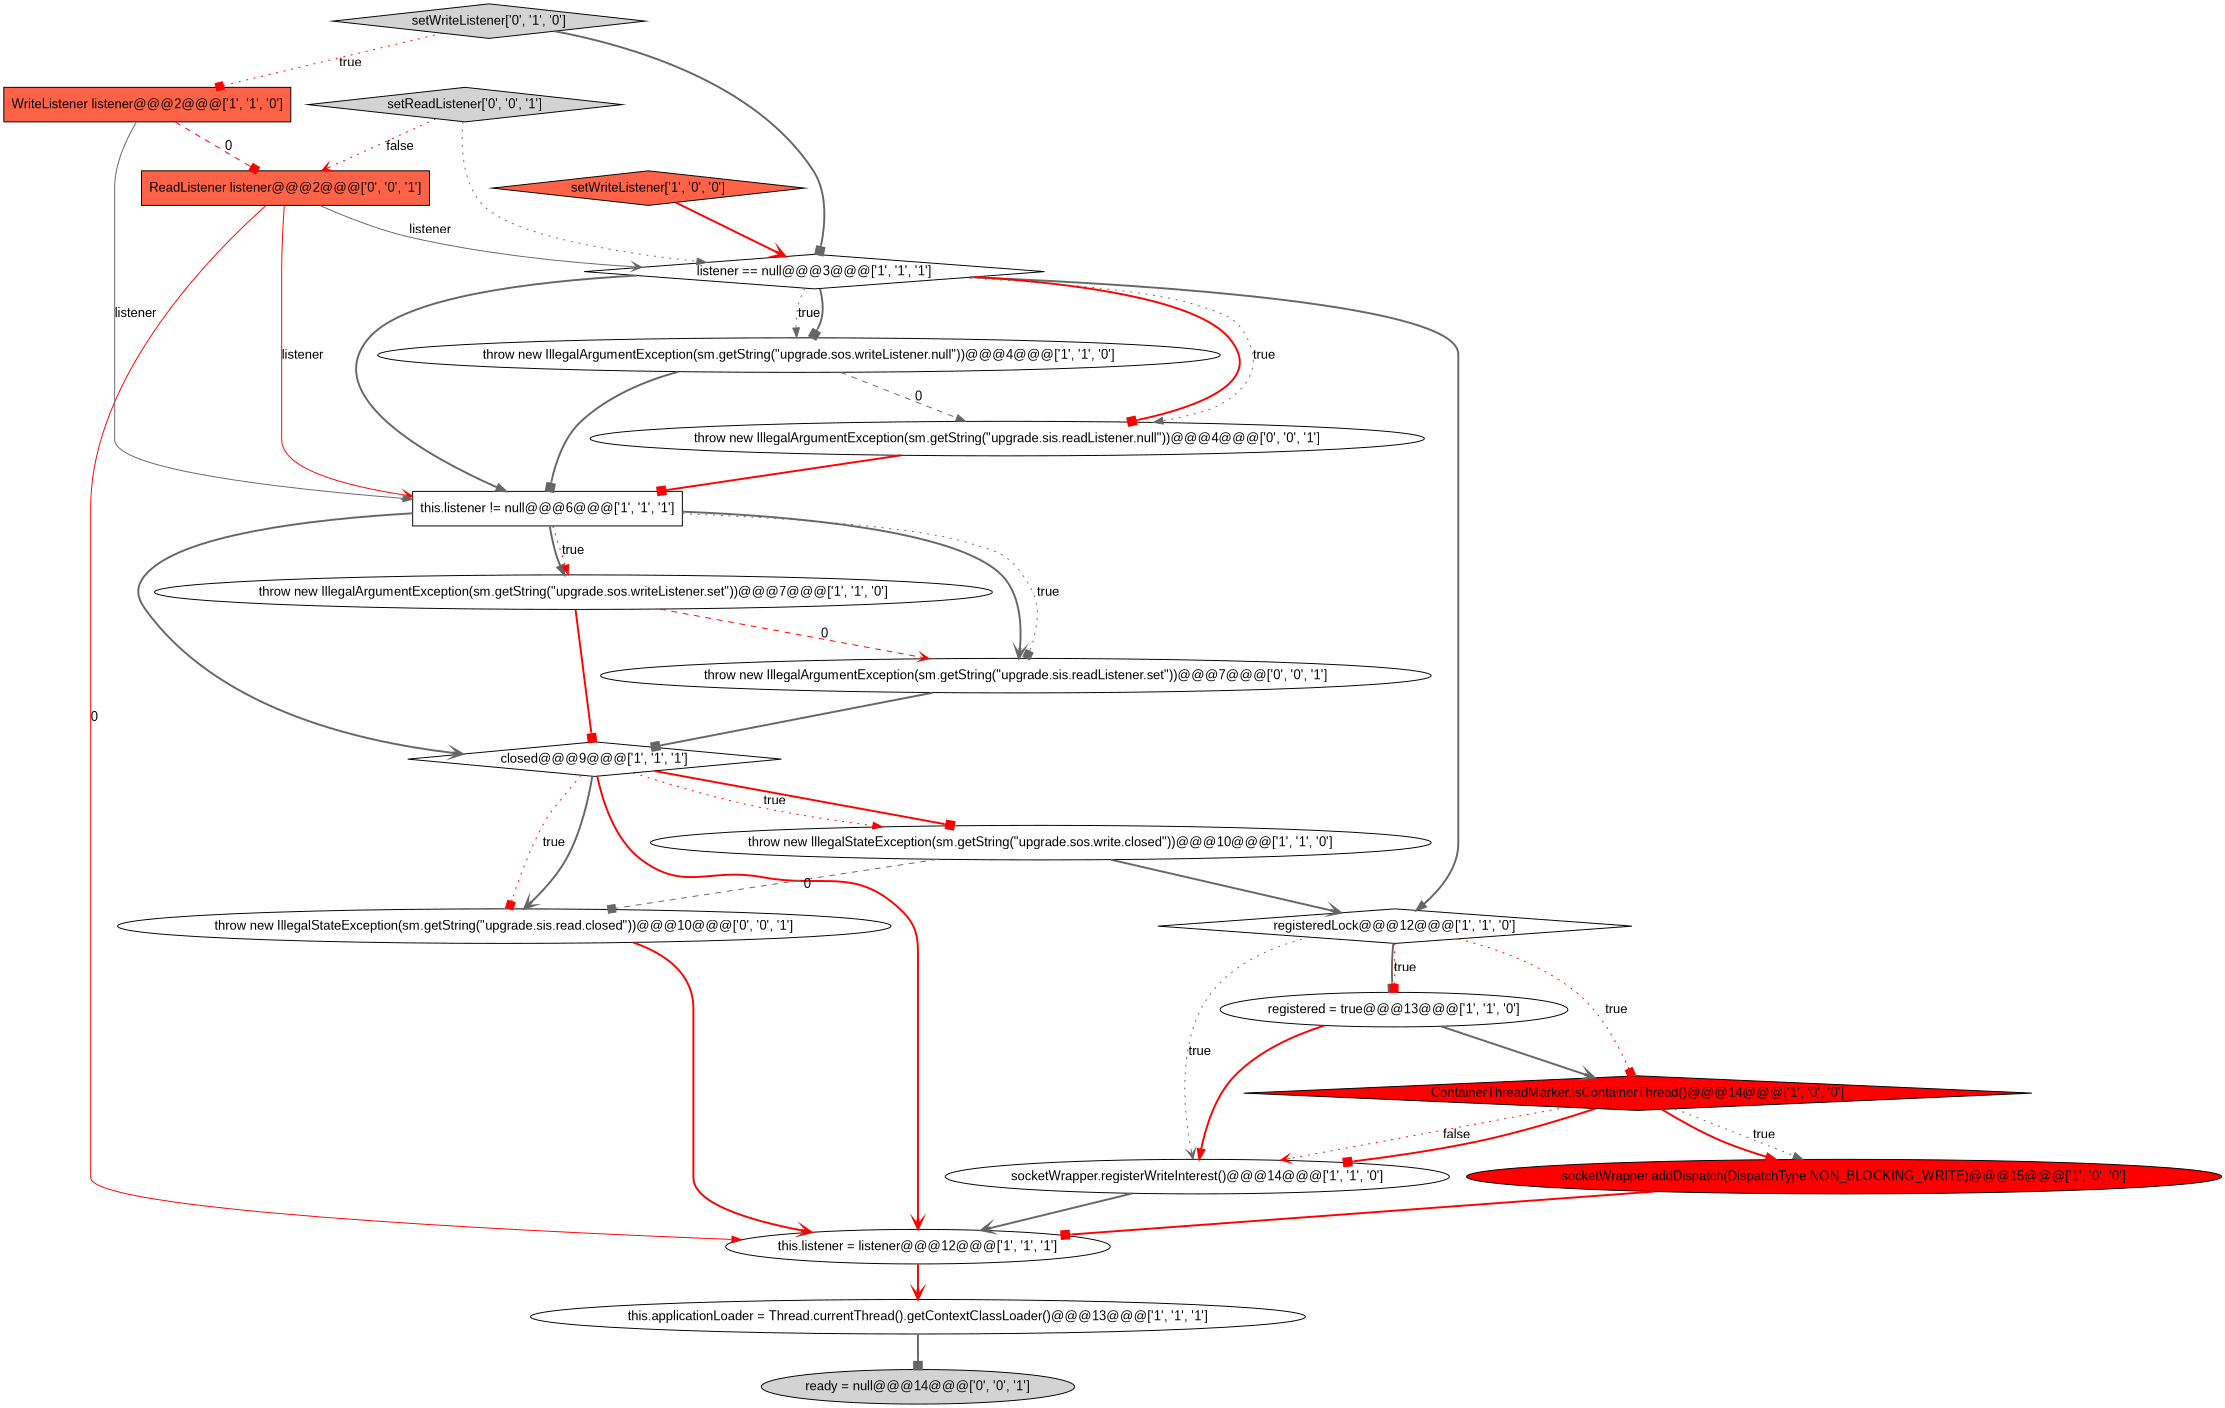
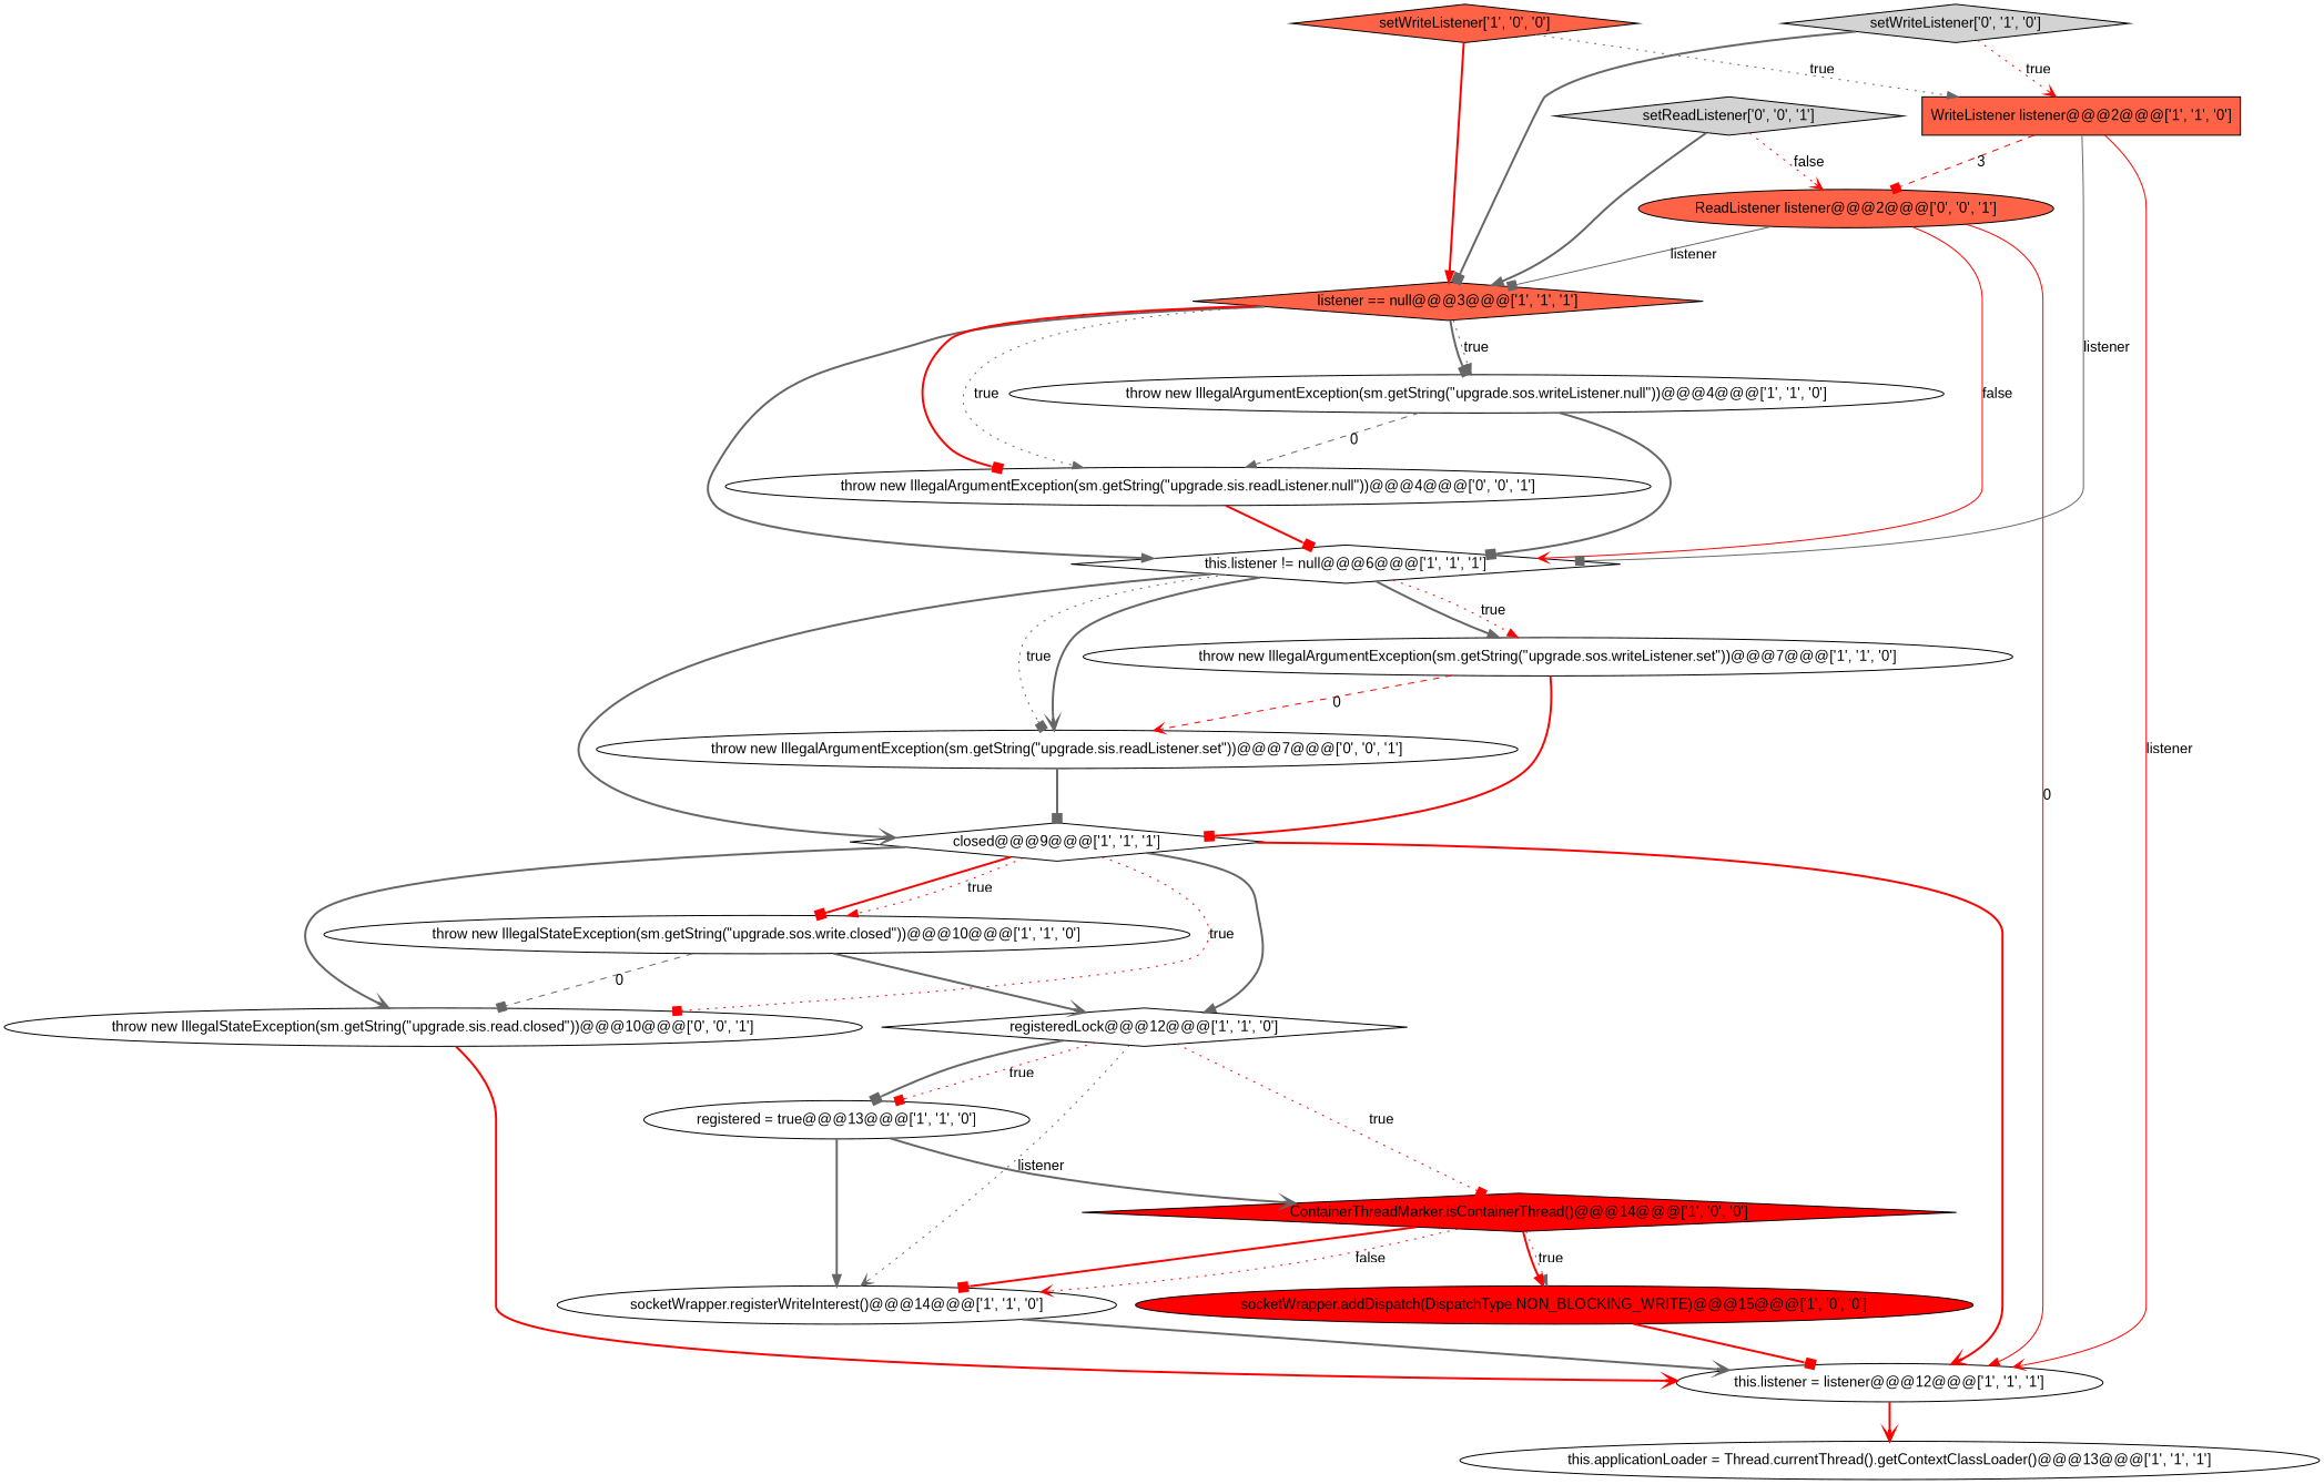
  digraph {
    fontname="Liberation Sans"
    node [fillcolor=white fontname="Liberation Sans" shape=ellipse style=filled]
    edge [arrowhead=box color=gray40 fontname="Liberation Sans" style=bold]
-   n1 [label="this.listener != null@@@6@@@['1', '1', '1']" shape=box]
+   n1 [label="this.listener != null@@@6@@@['1', '1', '1']" shape=diamond]
    n2 [label="closed@@@9@@@['1', '1', '1']" shape=diamond]
    n3 [label="throw new IllegalArgumentException(sm.getString(\"upgrade.sis.readListener.set\"))@@@7@@@['0', '0', '1']"]
    n4 [label="throw new IllegalArgumentException(sm.getString(\"upgrade.sos.writeListener.set\"))@@@7@@@['1', '1', '0']"]
    n5 [label="this.listener = listener@@@12@@@['1', '1', '1']"]
    n6 [label="throw new IllegalStateException(sm.getString(\"upgrade.sos.write.closed\"))@@@10@@@['1', '1', '0']"]
    n7 [label="registeredLock@@@12@@@['1', '1', '0']" shape=diamond]
    n8 [label="throw new IllegalStateException(sm.getString(\"upgrade.sis.read.closed\"))@@@10@@@['0', '0', '1']"]
    n9 [label="socketWrapper.registerWriteInterest()@@@14@@@['1', '1', '0']"]
    n10 [label="this.applicationLoader = Thread.currentThread().getContextClassLoader()@@@13@@@['1', '1', '1']"]
    n11 [fillcolor=red label="socketWrapper.addDispatch(DispatchType.NON_BLOCKING_WRITE)@@@15@@@['1', '0', '0']"]
    n12 [fillcolor=red label="ContainerThreadMarker.isContainerThread()@@@14@@@['1', '0', '0']" shape=diamond]
    n13 [label="registered = true@@@13@@@['1', '1', '0']"]
-   n14 [fillcolor=tomato label="ReadListener listener@@@2@@@['0', '0', '1']" shape=box]
-   n15 [label="listener == null@@@3@@@['1', '1', '1']" shape=diamond]
+   n14 [fillcolor=tomato label="ReadListener listener@@@2@@@['0', '0', '1']"]
+   n15 [fillcolor=tomato label="listener == null@@@3@@@['1', '1', '1']" shape=diamond]
    n16 [label="throw new IllegalArgumentException(sm.getString(\"upgrade.sis.readListener.null\"))@@@4@@@['0', '0', '1']"]
    n17 [label="throw new IllegalArgumentException(sm.getString(\"upgrade.sos.writeListener.null\"))@@@4@@@['1', '1', '0']"]
    n18 [fillcolor=tomato label="setWriteListener['1', '0', '0']" shape=diamond]
    n19 [fillcolor=tomato label="WriteListener listener@@@2@@@['1', '1', '0']" shape=box]
    n20 [fillcolor=lightgray label="setReadListener['0', '0', '1']" shape=diamond]
-   n21 [fillcolor=lightgray label="ready = null@@@14@@@['0', '0', '1']"]
    n22 [fillcolor=lightgray label="setWriteListener['0', '1', '0']" shape=diamond]
    n1 -> n2 [arrowhead=vee]
    n1 -> n3 [arrowhead=vee]
    n1 -> n3 [label=true style=dotted]
    n1 -> n4 [arrowhead=normal]
    n1 -> n4 [arrowhead=normal color=red label=true style=dotted]
    n2 -> n5 [arrowhead=vee color=red]
    n2 -> n6 [color=red]
    n2 -> n6 [arrowhead=normal color=red label=true style=dotted]
-   n15 -> n7 [arrowhead=normal]
+   n2 -> n7 [arrowhead=normal]
    n2 -> n8 [color=red label=true style=dotted]
    n2 -> n8 [arrowhead=vee]
    n3 -> n2
    n4 -> n2 [color=red]
    n4 -> n3 [arrowhead=vee color=red label=0 style=dashed]
    n5 -> n10 [arrowhead=vee color=red]
    n6 -> n7 [arrowhead=vee]
    n6 -> n8 [label=0 style=dashed]
-   n7 -> n9 [arrowhead=vee label=true style=dotted]
+   n7 -> n9 [arrowhead=vee label=listener style=dotted]
    n7 -> n12 [color=red label=true style=dotted]
    n7 -> n13
    n7 -> n13 [color=red label=true style=dotted]
    n8 -> n5 [arrowhead=vee color=red]
    n9 -> n5 [arrowhead=vee]
-   n10 -> n21
    n11 -> n5 [color=red]
    n12 -> n9 [arrowhead=vee color=red label=false style=dotted]
    n12 -> n9 [color=red]
    n12 -> n11 [arrowhead=normal label=true style=dotted]
    n12 -> n11 [arrowhead=normal color=red]
-   n13 -> n9 [arrowhead=normal color=red]
+   n13 -> n9 [arrowhead=normal]
    n13 -> n12 [arrowhead=vee]
-   n14 -> n1 [arrowhead=vee color=red label=listener style=solid]
+   n14 -> n1 [arrowhead=vee color=red label=false style=solid]
    n14 -> n5 [arrowhead=normal color=red label=0 style=solid]
-   n14 -> n15 [arrowhead=vee label=listener style=solid]
+   n14 -> n15 [label=listener style=solid]
    n15 -> n1 [arrowhead=normal]
    n15 -> n16 [color=red]
    n15 -> n16 [arrowhead=normal label=true style=dotted]
    n15 -> n17 [arrowhead=normal label=true style=dotted]
    n15 -> n17
    n16 -> n1 [color=red]
    n17 -> n1
    n17 -> n16 [arrowhead=normal label=0 style=dashed]
-   n18 -> n15 [arrowhead=vee color=red]
-   n19 -> n1 [arrowhead=normal label=listener style=solid]
-   n19 -> n14 [color=red label=0 style=dashed]
+   n18 -> n15 [arrowhead=normal color=red]
+   n18 -> n19 [arrowhead=normal label=true style=dotted]
+   n19 -> n1 [label=listener style=solid]
+   n19 -> n5 [arrowhead=vee color=red label=listener style=solid]
+   n19 -> n14 [color=red label=3 style=dashed]
    n20 -> n14 [arrowhead=vee color=red label=false style=dotted]
-   n20 -> n15 [arrowhead=normal style=dotted]
+   n20 -> n15 [arrowhead=normal]
    n22 -> n15
-   n22 -> n19 [color=red label=true style=dotted]
+   n22 -> n19 [arrowhead=vee color=red label=true style=dotted]
  }
